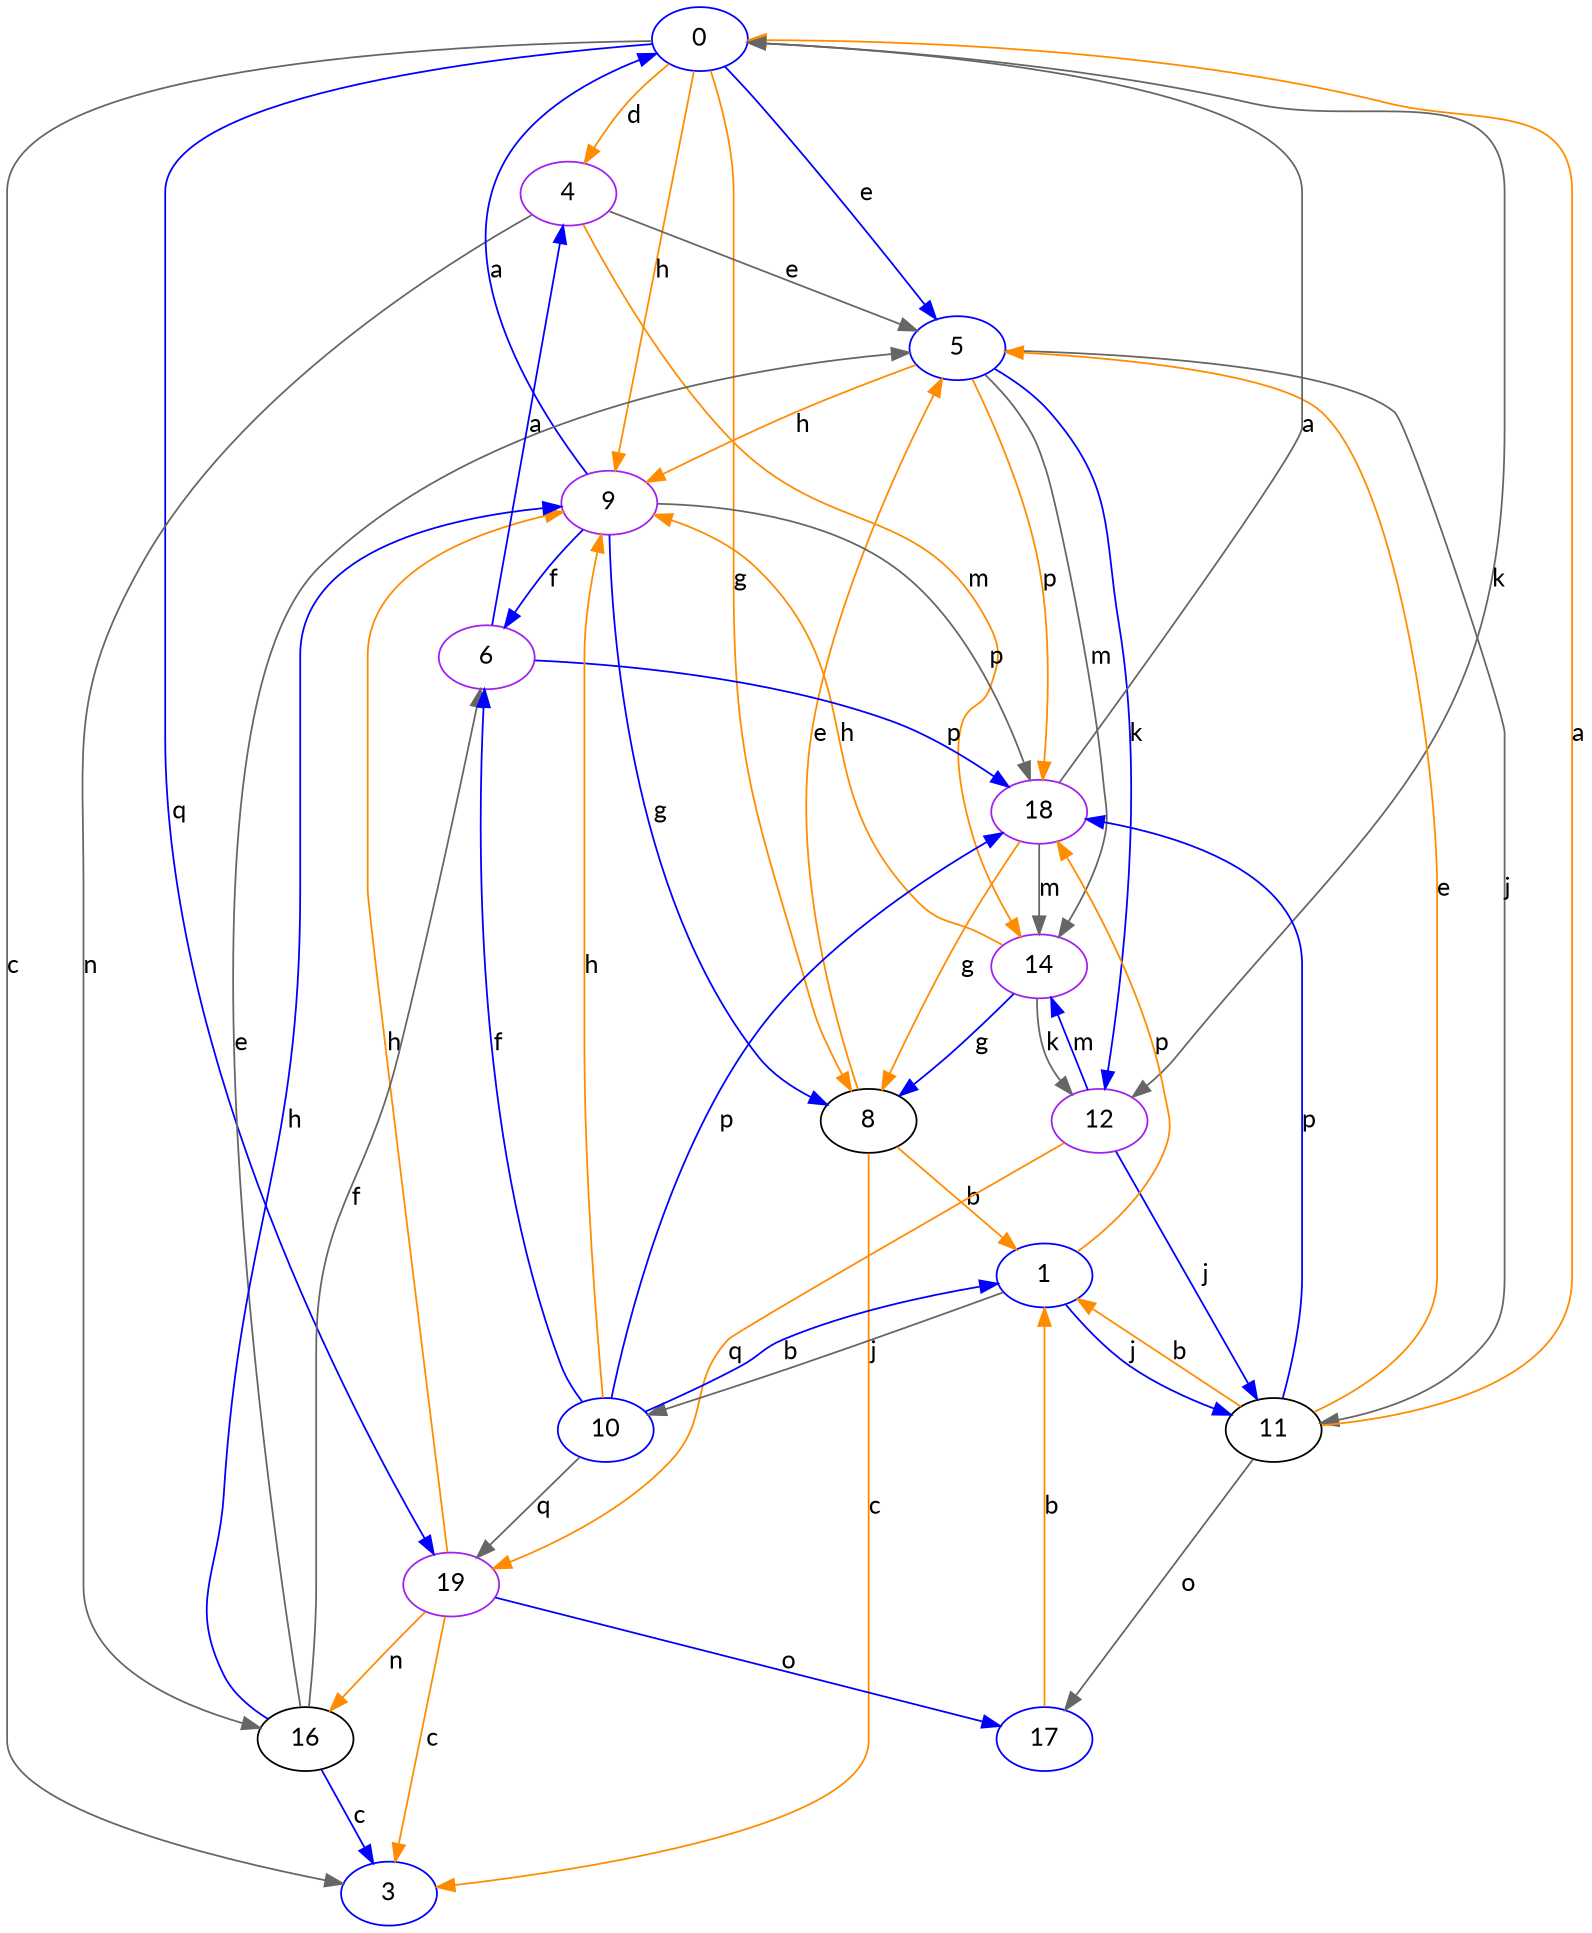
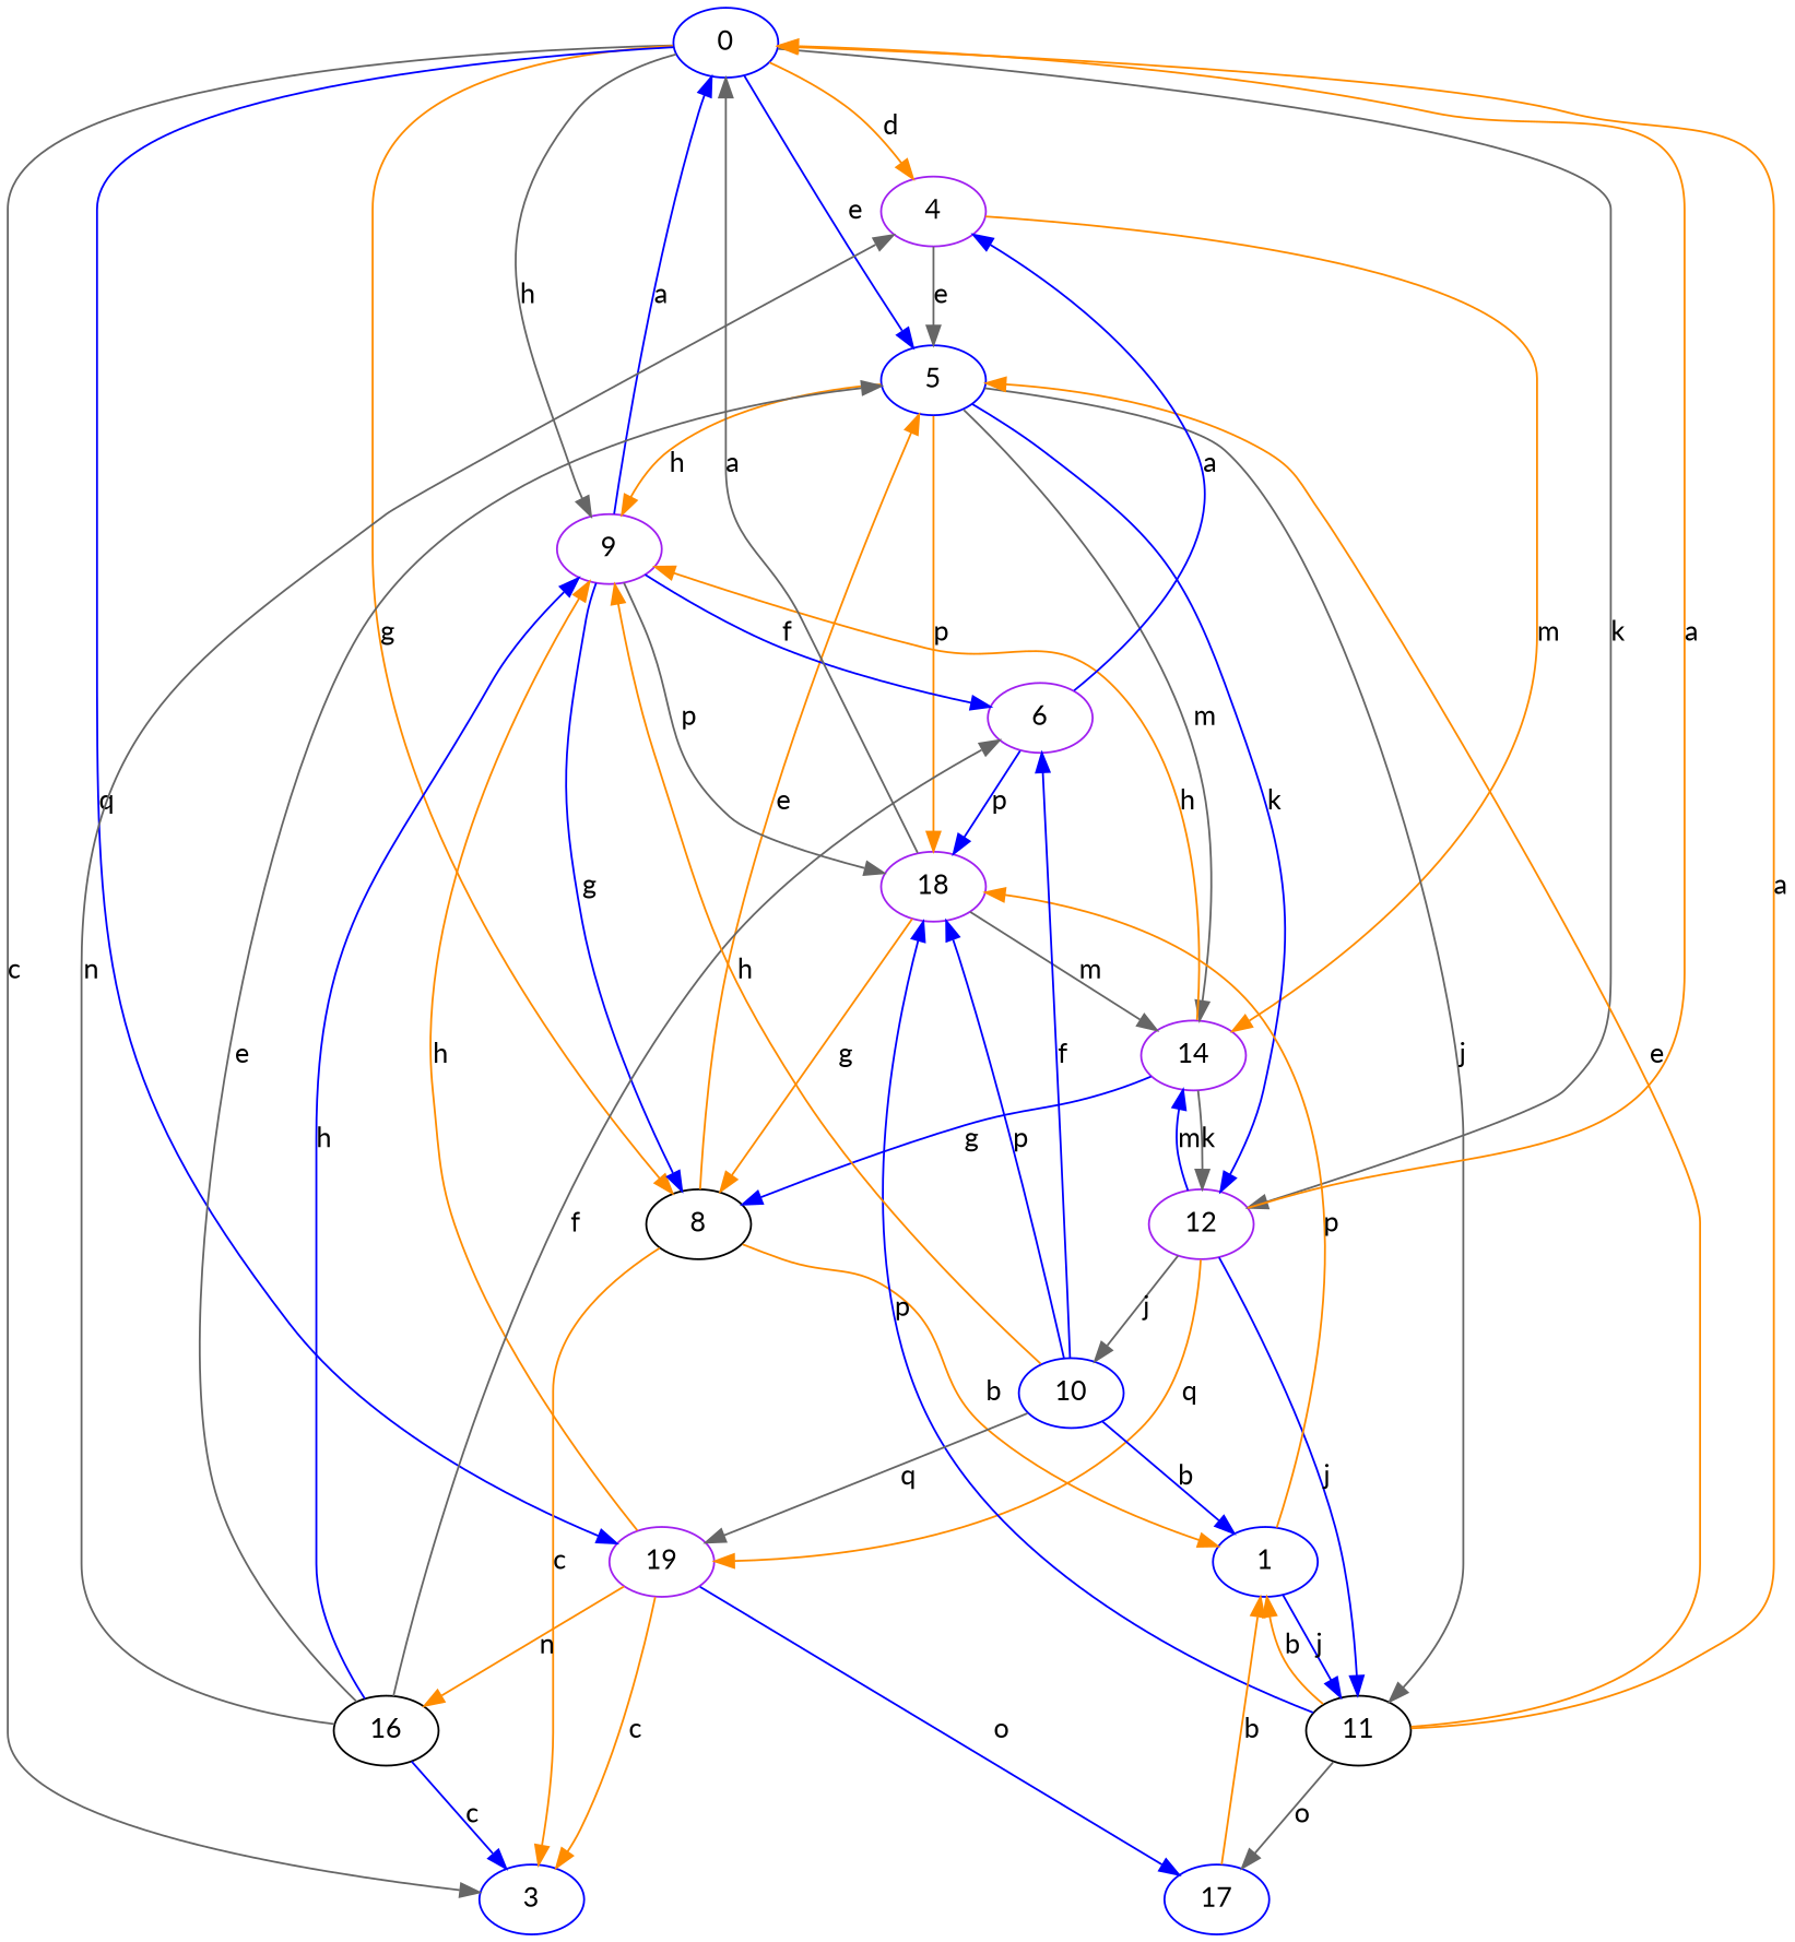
  strict digraph {
    fontname=Lato
    node [color=purple fontname=Lato]
    edge [color=darkorange fontname=Lato]
    0 [color=blue]
    3 [color=blue]
    4
    5 [color=blue]
    8 [color=black]
    9
    12
    19
    14
    16 [color=black]
    11 [color=black]
    18
    1 [color=blue]
    6
    17 [color=blue]
    10 [color=blue]
    0 -> 3 [color=gray40 label=c]
    0 -> 4 [label=d]
    0 -> 5 [color=blue label=e]
    0 -> 8 [label=g]
-   0 -> 9 [label=h]
+   0 -> 9 [color=gray40 label=h]
    0 -> 12 [color=gray40 label=k]
    0 -> 19 [color=blue label=q]
    4 -> 5 [color=gray40 label=e]
    4 -> 14 [label=m]
-   4 -> 16 [color=gray40 label=n]
+   16 -> 4 [color=gray40 label=n]
    5 -> 9 [label=h]
    5 -> 12 [color=blue label=k]
    5 -> 14 [color=gray40 label=m]
    5 -> 11 [color=gray40 label=j]
    5 -> 18 [label=p]
    8 -> 3 [label=c]
    8 -> 5 [label=e]
    8 -> 1 [label=b]
    9 -> 0 [color=blue label=a]
    9 -> 8 [color=blue label=g]
    9 -> 18 [color=gray40 label=p]
    9 -> 6 [color=blue label=f]
+   12 -> 0 [label=a]
    12 -> 19 [label=q]
    12 -> 14 [color=blue label=m]
    12 -> 11 [color=blue label=j]
    19 -> 3 [label=c]
    19 -> 9 [label=h]
    19 -> 16 [label=n]
    19 -> 17 [color=blue label=o]
    14 -> 8 [color=blue label=g]
    14 -> 9 [label=h]
    14 -> 12 [color=gray40 label=k]
    16 -> 3 [color=blue label=c]
    16 -> 5 [color=gray40 label=e]
    16 -> 9 [color=blue label=h]
    16 -> 6 [color=gray40 label=f]
    11 -> 0 [label=a]
    11 -> 5 [label=e]
    11 -> 18 [color=blue label=p]
    11 -> 1 [label=b]
    11 -> 17 [color=gray40 label=o]
    18 -> 0 [color=gray40 label=a]
    18 -> 8 [label=g]
    18 -> 14 [color=gray40 label=m]
    1 -> 11 [color=blue label=j]
    1 -> 18 [label=p]
-   1 -> 10 [color=gray40 label=j]
+   12 -> 10 [color=gray40 label=j]
    6 -> 4 [color=blue label=a]
    6 -> 18 [color=blue label=p]
    17 -> 1 [label=b]
    10 -> 9 [label=h]
    10 -> 19 [color=gray40 label=q]
    10 -> 18 [color=blue label=p]
    10 -> 1 [color=blue label=b]
    10 -> 6 [color=blue label=f]
  }
